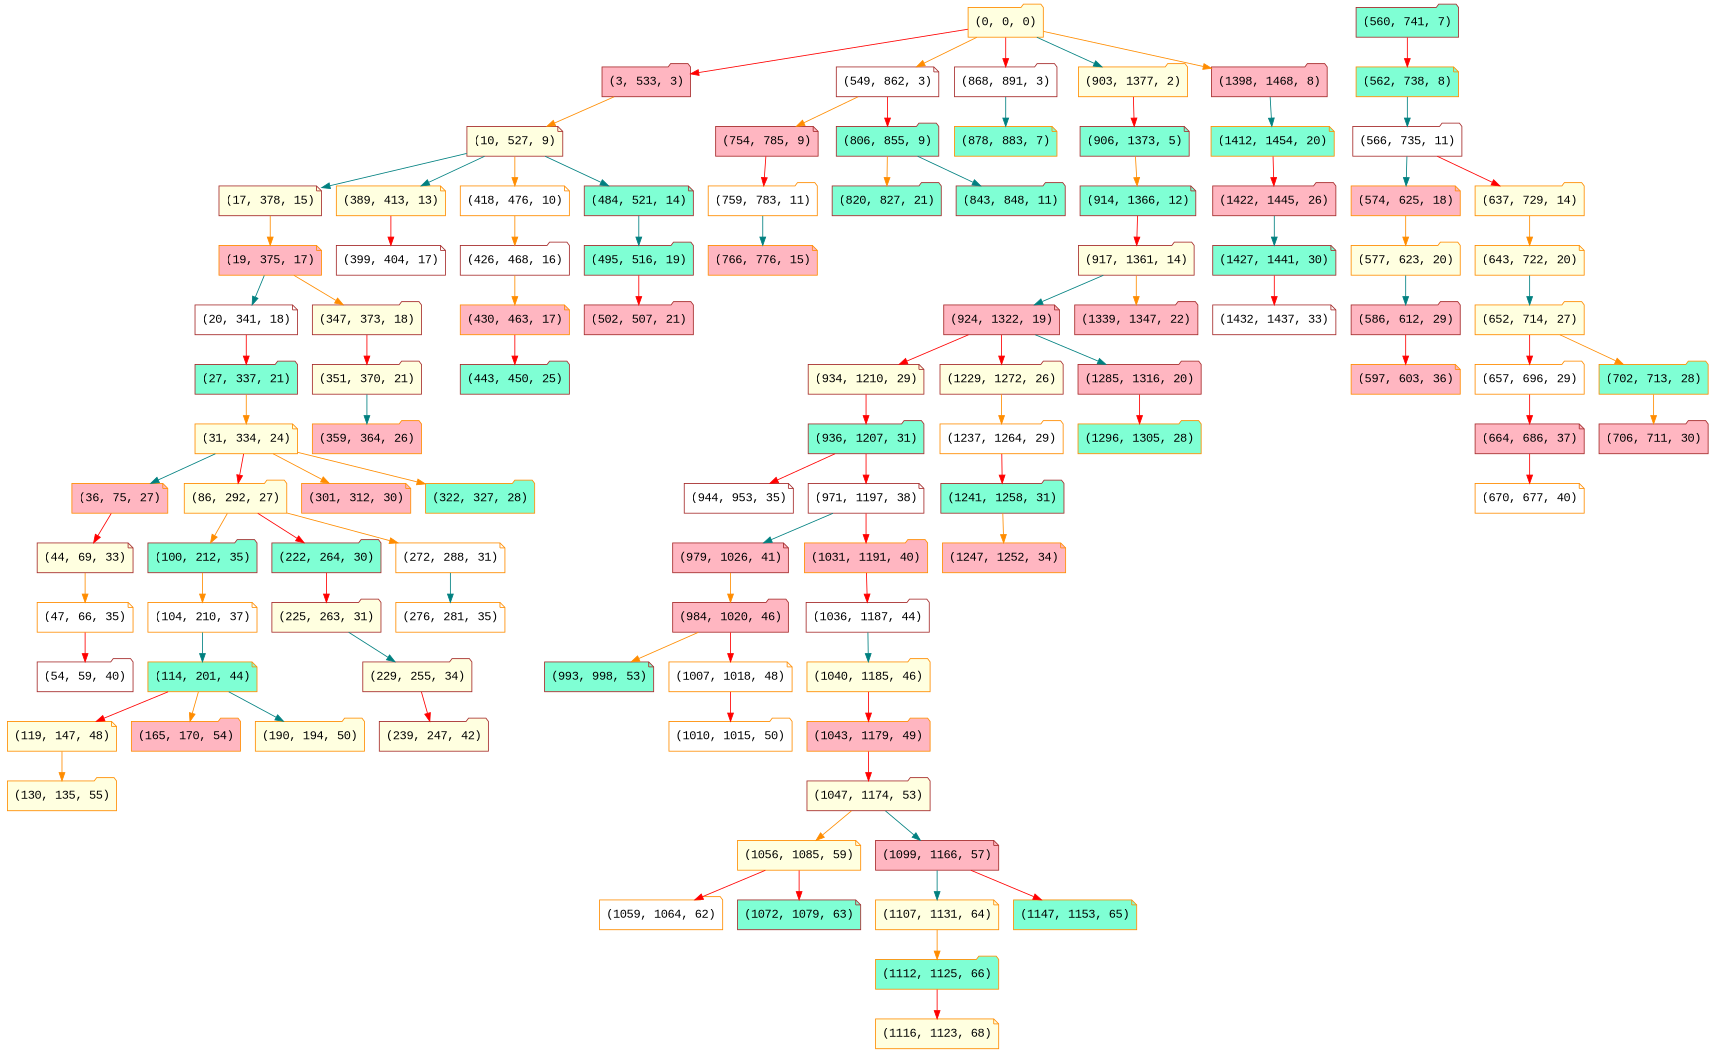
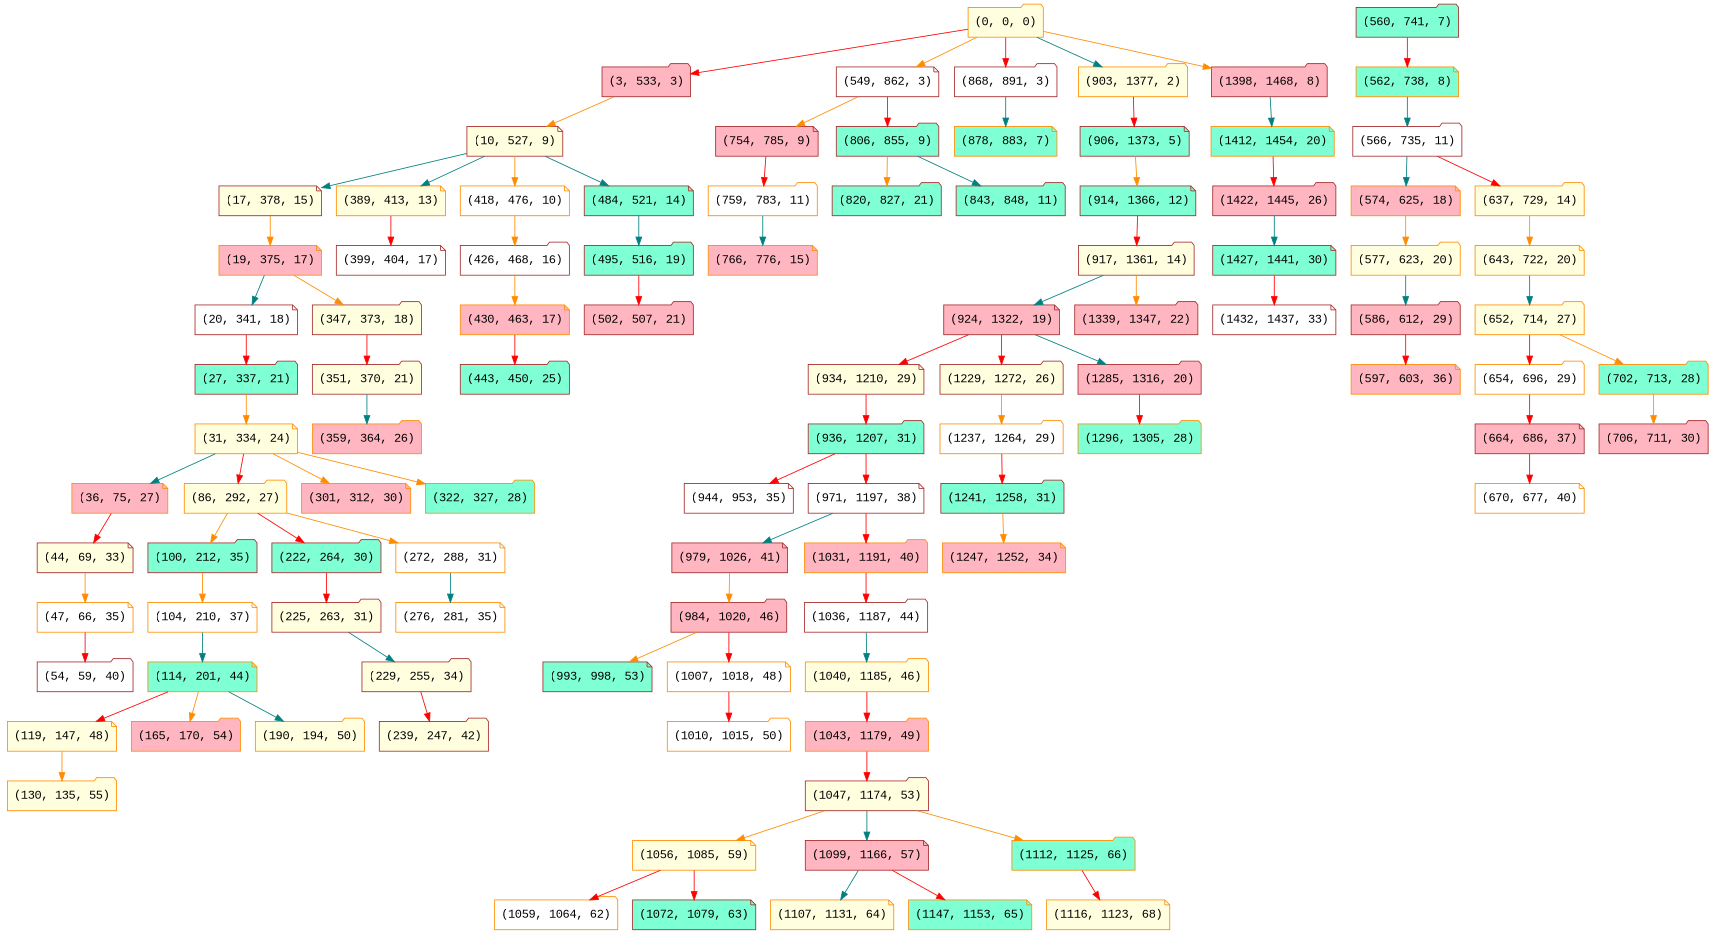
  digraph {
    fontname="Liberation Mono"
    node [color=brown fillcolor=lightyellow fontname="Liberation Mono" shape=folder style=filled]
    edge [color=red fontname="Liberation Mono"]
    "(0, 0, 0)" [color=darkorange]
    "(3, 533, 3)" [fillcolor=lightpink]
    "(549, 862, 3)" [fillcolor=white shape=note]
    "(868, 891, 3)" [fillcolor=white]
    "(903, 1377, 2)" [color=darkorange]
    "(1398, 1468, 8)" [fillcolor=lightpink]
    "(10, 527, 9)" [shape=note]
    "(754, 785, 9)" [fillcolor=lightpink shape=note]
    "(806, 855, 9)" [fillcolor=aquamarine]
    "(878, 883, 7)" [color=darkorange fillcolor=aquamarine shape=note]
    "(906, 1373, 5)" [fillcolor=aquamarine shape=note]
    "(1412, 1454, 20)" [color=darkorange fillcolor=aquamarine shape=note]
    "(17, 378, 15)" [shape=note]
    "(389, 413, 13)" [color=darkorange shape=note]
    "(418, 476, 10)" [color=darkorange fillcolor=white shape=note]
    "(484, 521, 14)" [fillcolor=aquamarine shape=note]
    "(19, 375, 17)" [color=darkorange fillcolor=lightpink shape=note]
    "(399, 404, 17)" [fillcolor=white shape=note]
    "(426, 468, 16)" [fillcolor=white]
    "(495, 516, 19)" [fillcolor=aquamarine]
    "(20, 341, 18)" [fillcolor=white shape=note]
    "(347, 373, 18)"
    "(27, 337, 21)" [fillcolor=aquamarine]
    "(351, 370, 21)"
    "(31, 334, 24)" [color=darkorange shape=note]
    "(36, 75, 27)" [color=darkorange fillcolor=lightpink shape=note]
    "(86, 292, 27)" [color=darkorange]
    "(301, 312, 30)" [color=darkorange fillcolor=lightpink shape=note]
    "(322, 327, 28)" [color=darkorange fillcolor=aquamarine]
    "(44, 69, 33)" [shape=note]
    "(100, 212, 35)" [fillcolor=aquamarine]
    "(222, 264, 30)" [fillcolor=aquamarine]
    "(272, 288, 31)" [color=darkorange fillcolor=white shape=note]
    "(47, 66, 35)" [color=darkorange fillcolor=white shape=note]
    "(54, 59, 40)" [fillcolor=white]
    "(104, 210, 37)" [color=darkorange fillcolor=white shape=note]
    "(225, 263, 31)"
    "(276, 281, 35)" [color=darkorange fillcolor=white shape=note]
    "(114, 201, 44)" [color=darkorange fillcolor=aquamarine shape=note]
    "(119, 147, 48)" [color=darkorange shape=note]
    "(165, 170, 54)" [color=darkorange fillcolor=lightpink]
    "(190, 194, 50)" [color=darkorange]
    "(130, 135, 55)" [color=darkorange]
    "(229, 255, 34)"
    "(239, 247, 42)"
    "(359, 364, 26)" [color=darkorange fillcolor=lightpink]
    "(430, 463, 17)" [color=darkorange fillcolor=lightpink shape=note]
    "(443, 450, 25)" [fillcolor=aquamarine]
    "(502, 507, 21)" [fillcolor=lightpink]
    "(560, 741, 7)" [fillcolor=aquamarine]
    "(562, 738, 8)" [color=darkorange fillcolor=aquamarine shape=note]
    "(759, 783, 11)" [color=darkorange fillcolor=white]
    "(820, 827, 21)" [fillcolor=aquamarine]
    "(843, 848, 11)" [fillcolor=aquamarine]
    "(566, 735, 11)" [fillcolor=white]
    "(574, 625, 18)" [color=darkorange fillcolor=lightpink shape=note]
    "(637, 729, 14)" [color=darkorange]
    "(577, 623, 20)" [color=darkorange]
    "(643, 722, 20)" [color=darkorange shape=note]
    "(586, 612, 29)" [fillcolor=lightpink]
    "(597, 603, 36)" [color=darkorange fillcolor=lightpink shape=note]
    "(652, 714, 27)" [color=darkorange]
-   "(654, 696, 29)" [color=darkorange fillcolor=white label="(657, 696, 29)"]
+   "(654, 696, 29)" [color=darkorange fillcolor=white]
    "(702, 713, 28)" [color=darkorange fillcolor=aquamarine]
    "(664, 686, 37)" [fillcolor=lightpink shape=note]
    "(706, 711, 30)" [fillcolor=lightpink]
    "(670, 677, 40)" [color=darkorange fillcolor=white shape=note]
    "(766, 776, 15)" [color=darkorange fillcolor=lightpink shape=note]
    "(914, 1366, 12)" [fillcolor=aquamarine shape=note]
    "(917, 1361, 14)"
    "(924, 1322, 19)" [fillcolor=lightpink shape=note]
    "(1339, 1347, 22)" [fillcolor=lightpink]
    "(934, 1210, 29)" [shape=note]
    "(1229, 1272, 26)"
    "(1285, 1316, 20)" [fillcolor=lightpink]
    "(936, 1207, 31)" [fillcolor=aquamarine]
    "(1237, 1264, 29)" [color=darkorange fillcolor=white]
    "(1296, 1305, 28)" [color=darkorange fillcolor=aquamarine]
    "(944, 953, 35)" [fillcolor=white shape=note]
    "(971, 1197, 38)" [fillcolor=white shape=note]
    "(979, 1026, 41)" [fillcolor=lightpink shape=note]
    "(1031, 1191, 40)" [color=darkorange fillcolor=lightpink]
    "(984, 1020, 46)" [fillcolor=lightpink]
    "(1036, 1187, 44)" [fillcolor=white]
    "(993, 998, 53)" [fillcolor=aquamarine shape=note]
    "(1007, 1018, 48)" [color=darkorange fillcolor=white shape=note]
    "(1010, 1015, 50)" [color=darkorange fillcolor=white]
    "(1040, 1185, 46)" [color=darkorange]
    "(1043, 1179, 49)" [color=darkorange fillcolor=lightpink]
    "(1047, 1174, 53)"
    "(1056, 1085, 59)" [color=darkorange shape=note]
    "(1099, 1166, 57)" [fillcolor=lightpink shape=note]
    "(1059, 1064, 62)" [color=darkorange fillcolor=white]
    "(1072, 1079, 63)" [fillcolor=aquamarine shape=note]
    "(1107, 1131, 64)" [color=darkorange shape=note]
    "(1147, 1153, 65)" [color=darkorange fillcolor=aquamarine shape=note]
    "(1112, 1125, 66)" [color=darkorange fillcolor=aquamarine]
    "(1116, 1123, 68)" [color=darkorange shape=note]
    "(1241, 1258, 31)" [fillcolor=aquamarine]
    "(1247, 1252, 34)" [color=darkorange fillcolor=lightpink shape=note]
    "(1422, 1445, 26)" [fillcolor=lightpink]
    "(1427, 1441, 30)" [fillcolor=aquamarine shape=note]
    "(1432, 1437, 33)" [fillcolor=white shape=note]
    "(0, 0, 0)" -> "(3, 533, 3)"
    "(0, 0, 0)" -> "(549, 862, 3)" [color=darkorange]
    "(0, 0, 0)" -> "(868, 891, 3)"
    "(0, 0, 0)" -> "(903, 1377, 2)" [color=teal]
    "(0, 0, 0)" -> "(1398, 1468, 8)" [color=darkorange]
    "(3, 533, 3)" -> "(10, 527, 9)" [color=darkorange]
    "(549, 862, 3)" -> "(754, 785, 9)" [color=darkorange]
    "(549, 862, 3)" -> "(806, 855, 9)"
    "(868, 891, 3)" -> "(878, 883, 7)" [color=teal]
    "(903, 1377, 2)" -> "(906, 1373, 5)"
    "(1398, 1468, 8)" -> "(1412, 1454, 20)" [color=teal]
    "(10, 527, 9)" -> "(17, 378, 15)" [color=teal]
    "(10, 527, 9)" -> "(389, 413, 13)" [color=teal]
    "(10, 527, 9)" -> "(418, 476, 10)" [color=darkorange]
    "(10, 527, 9)" -> "(484, 521, 14)" [color=teal]
    "(754, 785, 9)" -> "(759, 783, 11)"
    "(806, 855, 9)" -> "(820, 827, 21)" [color=darkorange]
    "(806, 855, 9)" -> "(843, 848, 11)" [color=teal]
    "(906, 1373, 5)" -> "(914, 1366, 12)" [color=darkorange]
    "(1412, 1454, 20)" -> "(1422, 1445, 26)"
    "(17, 378, 15)" -> "(19, 375, 17)" [color=darkorange]
    "(389, 413, 13)" -> "(399, 404, 17)"
    "(418, 476, 10)" -> "(426, 468, 16)" [color=darkorange]
    "(484, 521, 14)" -> "(495, 516, 19)" [color=teal]
    "(19, 375, 17)" -> "(20, 341, 18)" [color=teal]
    "(19, 375, 17)" -> "(347, 373, 18)" [color=darkorange]
    "(426, 468, 16)" -> "(430, 463, 17)" [color=darkorange]
    "(495, 516, 19)" -> "(502, 507, 21)"
    "(20, 341, 18)" -> "(27, 337, 21)"
    "(347, 373, 18)" -> "(351, 370, 21)"
    "(27, 337, 21)" -> "(31, 334, 24)" [color=darkorange]
    "(351, 370, 21)" -> "(359, 364, 26)" [color=teal]
    "(31, 334, 24)" -> "(36, 75, 27)" [color=teal]
    "(31, 334, 24)" -> "(86, 292, 27)"
    "(31, 334, 24)" -> "(301, 312, 30)" [color=darkorange]
    "(31, 334, 24)" -> "(322, 327, 28)" [color=darkorange]
    "(36, 75, 27)" -> "(44, 69, 33)"
    "(86, 292, 27)" -> "(100, 212, 35)" [color=darkorange]
    "(86, 292, 27)" -> "(222, 264, 30)"
    "(86, 292, 27)" -> "(272, 288, 31)" [color=darkorange]
    "(44, 69, 33)" -> "(47, 66, 35)" [color=darkorange]
    "(100, 212, 35)" -> "(104, 210, 37)" [color=darkorange]
    "(222, 264, 30)" -> "(225, 263, 31)"
    "(272, 288, 31)" -> "(276, 281, 35)" [color=teal]
    "(47, 66, 35)" -> "(54, 59, 40)"
    "(104, 210, 37)" -> "(114, 201, 44)" [color=teal]
    "(225, 263, 31)" -> "(229, 255, 34)" [color=teal]
    "(114, 201, 44)" -> "(119, 147, 48)"
    "(114, 201, 44)" -> "(165, 170, 54)" [color=darkorange]
    "(114, 201, 44)" -> "(190, 194, 50)" [color=teal]
    "(119, 147, 48)" -> "(130, 135, 55)" [color=darkorange]
    "(229, 255, 34)" -> "(239, 247, 42)"
    "(430, 463, 17)" -> "(443, 450, 25)"
    "(560, 741, 7)" -> "(562, 738, 8)"
    "(562, 738, 8)" -> "(566, 735, 11)" [color=teal]
    "(759, 783, 11)" -> "(766, 776, 15)" [color=teal]
    "(566, 735, 11)" -> "(574, 625, 18)" [color=teal]
    "(566, 735, 11)" -> "(637, 729, 14)"
    "(574, 625, 18)" -> "(577, 623, 20)" [color=darkorange]
    "(637, 729, 14)" -> "(643, 722, 20)" [color=darkorange]
    "(577, 623, 20)" -> "(586, 612, 29)" [color=teal]
    "(643, 722, 20)" -> "(652, 714, 27)" [color=teal]
    "(586, 612, 29)" -> "(597, 603, 36)"
    "(652, 714, 27)" -> "(654, 696, 29)"
    "(652, 714, 27)" -> "(702, 713, 28)" [color=darkorange]
    "(654, 696, 29)" -> "(664, 686, 37)"
    "(702, 713, 28)" -> "(706, 711, 30)" [color=darkorange]
    "(664, 686, 37)" -> "(670, 677, 40)"
    "(914, 1366, 12)" -> "(917, 1361, 14)"
    "(917, 1361, 14)" -> "(924, 1322, 19)" [color=teal]
    "(917, 1361, 14)" -> "(1339, 1347, 22)" [color=darkorange]
    "(924, 1322, 19)" -> "(934, 1210, 29)"
    "(924, 1322, 19)" -> "(1229, 1272, 26)"
    "(924, 1322, 19)" -> "(1285, 1316, 20)" [color=teal]
    "(934, 1210, 29)" -> "(936, 1207, 31)"
    "(1229, 1272, 26)" -> "(1237, 1264, 29)" [color=darkorange]
    "(1285, 1316, 20)" -> "(1296, 1305, 28)"
    "(936, 1207, 31)" -> "(944, 953, 35)"
    "(936, 1207, 31)" -> "(971, 1197, 38)"
    "(1237, 1264, 29)" -> "(1241, 1258, 31)"
    "(971, 1197, 38)" -> "(979, 1026, 41)" [color=teal]
    "(971, 1197, 38)" -> "(1031, 1191, 40)"
    "(979, 1026, 41)" -> "(984, 1020, 46)" [color=darkorange]
    "(1031, 1191, 40)" -> "(1036, 1187, 44)"
    "(984, 1020, 46)" -> "(993, 998, 53)" [color=darkorange]
    "(984, 1020, 46)" -> "(1007, 1018, 48)"
    "(1036, 1187, 44)" -> "(1040, 1185, 46)" [color=teal]
    "(1007, 1018, 48)" -> "(1010, 1015, 50)"
    "(1040, 1185, 46)" -> "(1043, 1179, 49)"
    "(1043, 1179, 49)" -> "(1047, 1174, 53)"
    "(1047, 1174, 53)" -> "(1056, 1085, 59)" [color=darkorange]
    "(1047, 1174, 53)" -> "(1099, 1166, 57)" [color=teal]
    "(1056, 1085, 59)" -> "(1059, 1064, 62)"
    "(1056, 1085, 59)" -> "(1072, 1079, 63)"
    "(1099, 1166, 57)" -> "(1107, 1131, 64)" [color=teal]
    "(1099, 1166, 57)" -> "(1147, 1153, 65)"
-   "(1107, 1131, 64)" -> "(1112, 1125, 66)" [color=darkorange]
+   "(1047, 1174, 53)" -> "(1112, 1125, 66)" [color=darkorange]
    "(1112, 1125, 66)" -> "(1116, 1123, 68)"
    "(1241, 1258, 31)" -> "(1247, 1252, 34)" [color=darkorange]
    "(1422, 1445, 26)" -> "(1427, 1441, 30)" [color=teal]
    "(1427, 1441, 30)" -> "(1432, 1437, 33)"
  }
